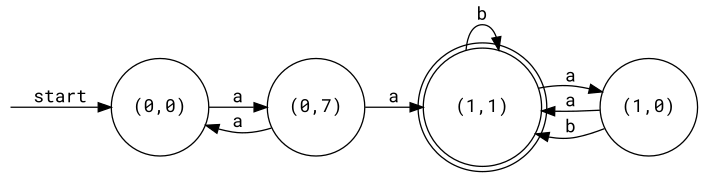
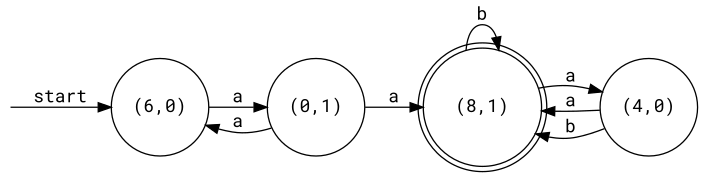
  digraph {
    fontname="Roboto Mono"
    rankdir=LR
    node [fontname="Roboto Mono" shape=circle]
    edge [fontname="Roboto Mono"]
    __start [shape=point style=invis]
-   "(0,0)"
-   "(0,1)" [label="(0,7)"]
-   "(1,1)" [shape=doublecircle]
-   "(1,0)"
+   "(0,0)" [label="(6,0)"]
+   "(0,1)"
+   "(1,1)" [shape=doublecircle label="(8,1)"]
+   "(1,0)" [label="(4,0)"]
    __start -> "(0,0)" [label=start]
    "(0,0)" -> "(0,1)" [label=a]
    "(0,1)" -> "(0,0)" [label=a]
    "(0,1)" -> "(1,1)" [label=a]
    "(1,1)" -> "(1,1)" [label=b]
    "(1,1)" -> "(1,0)" [label=a]
    "(1,0)" -> "(1,1)" [label=a]
    "(1,0)" -> "(1,1)" [label=b]
  }
